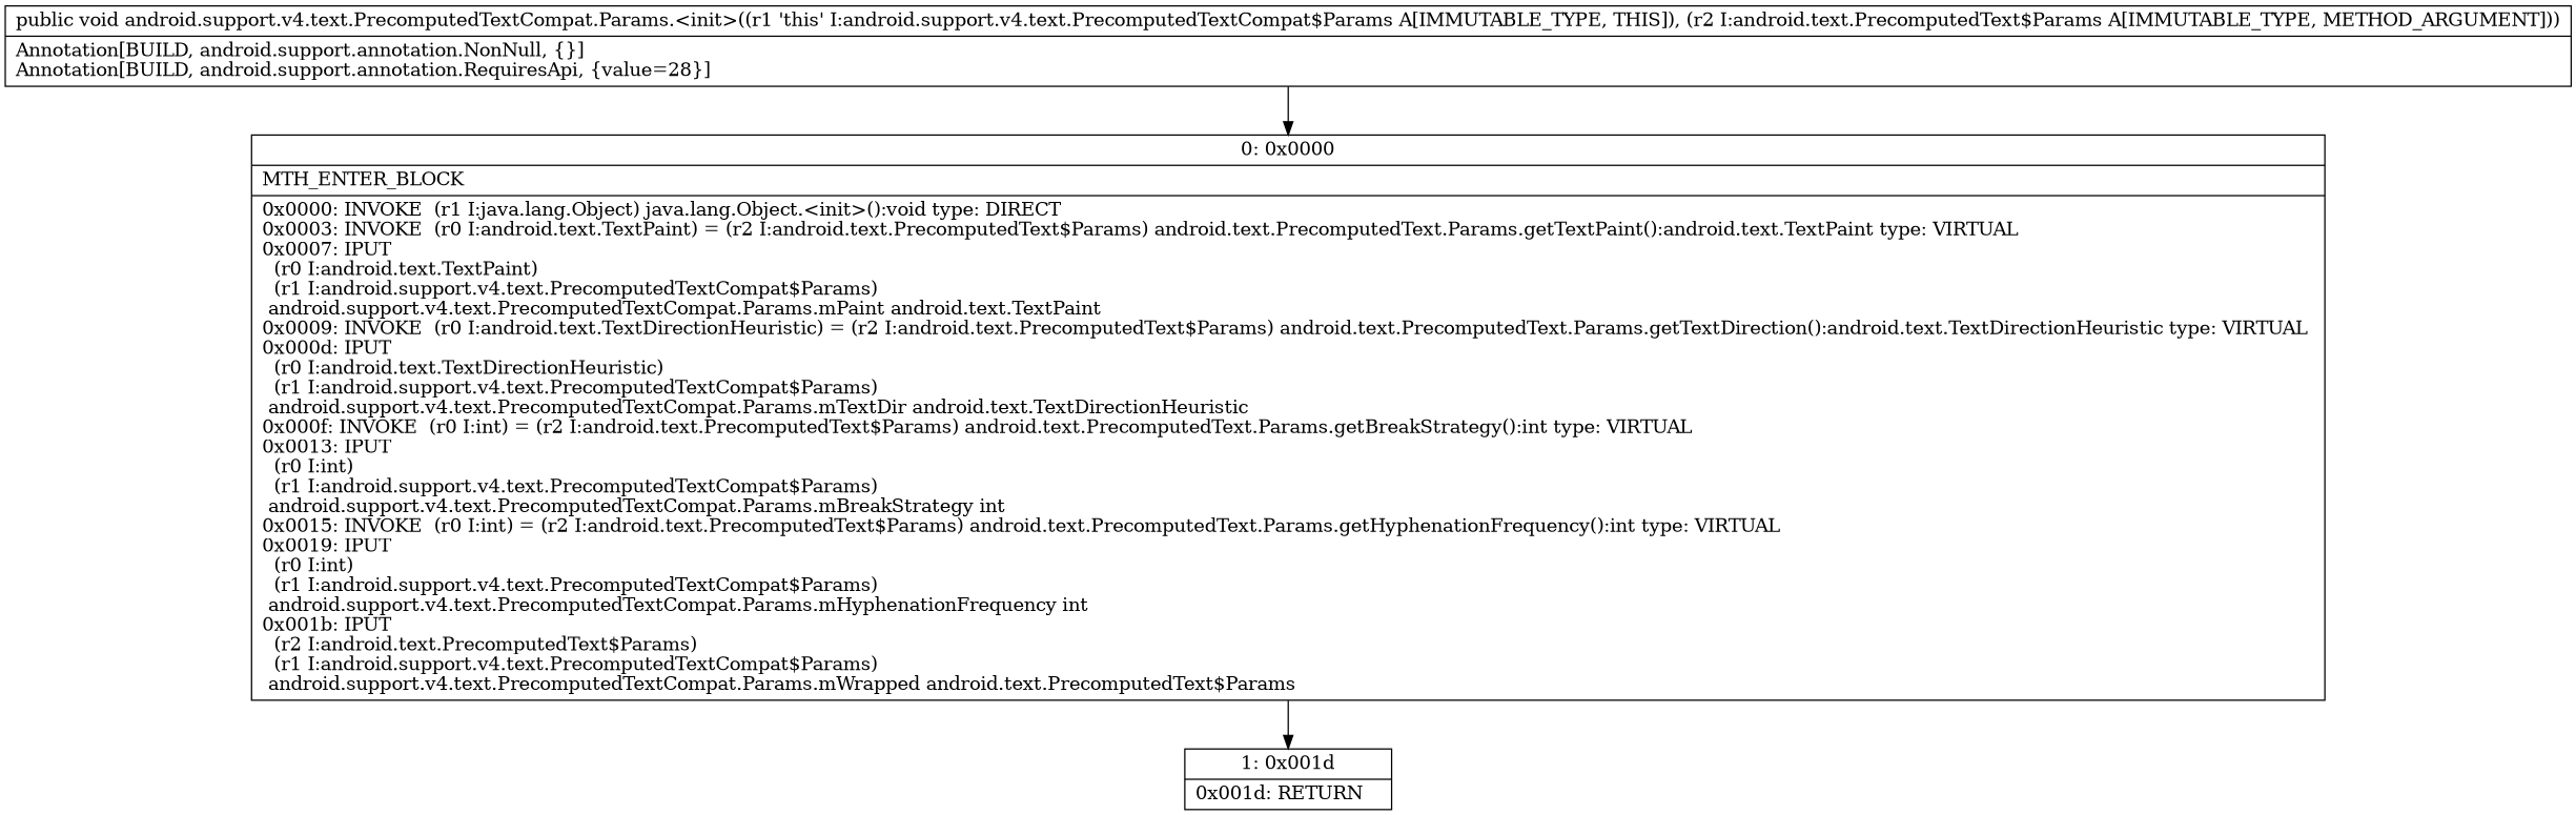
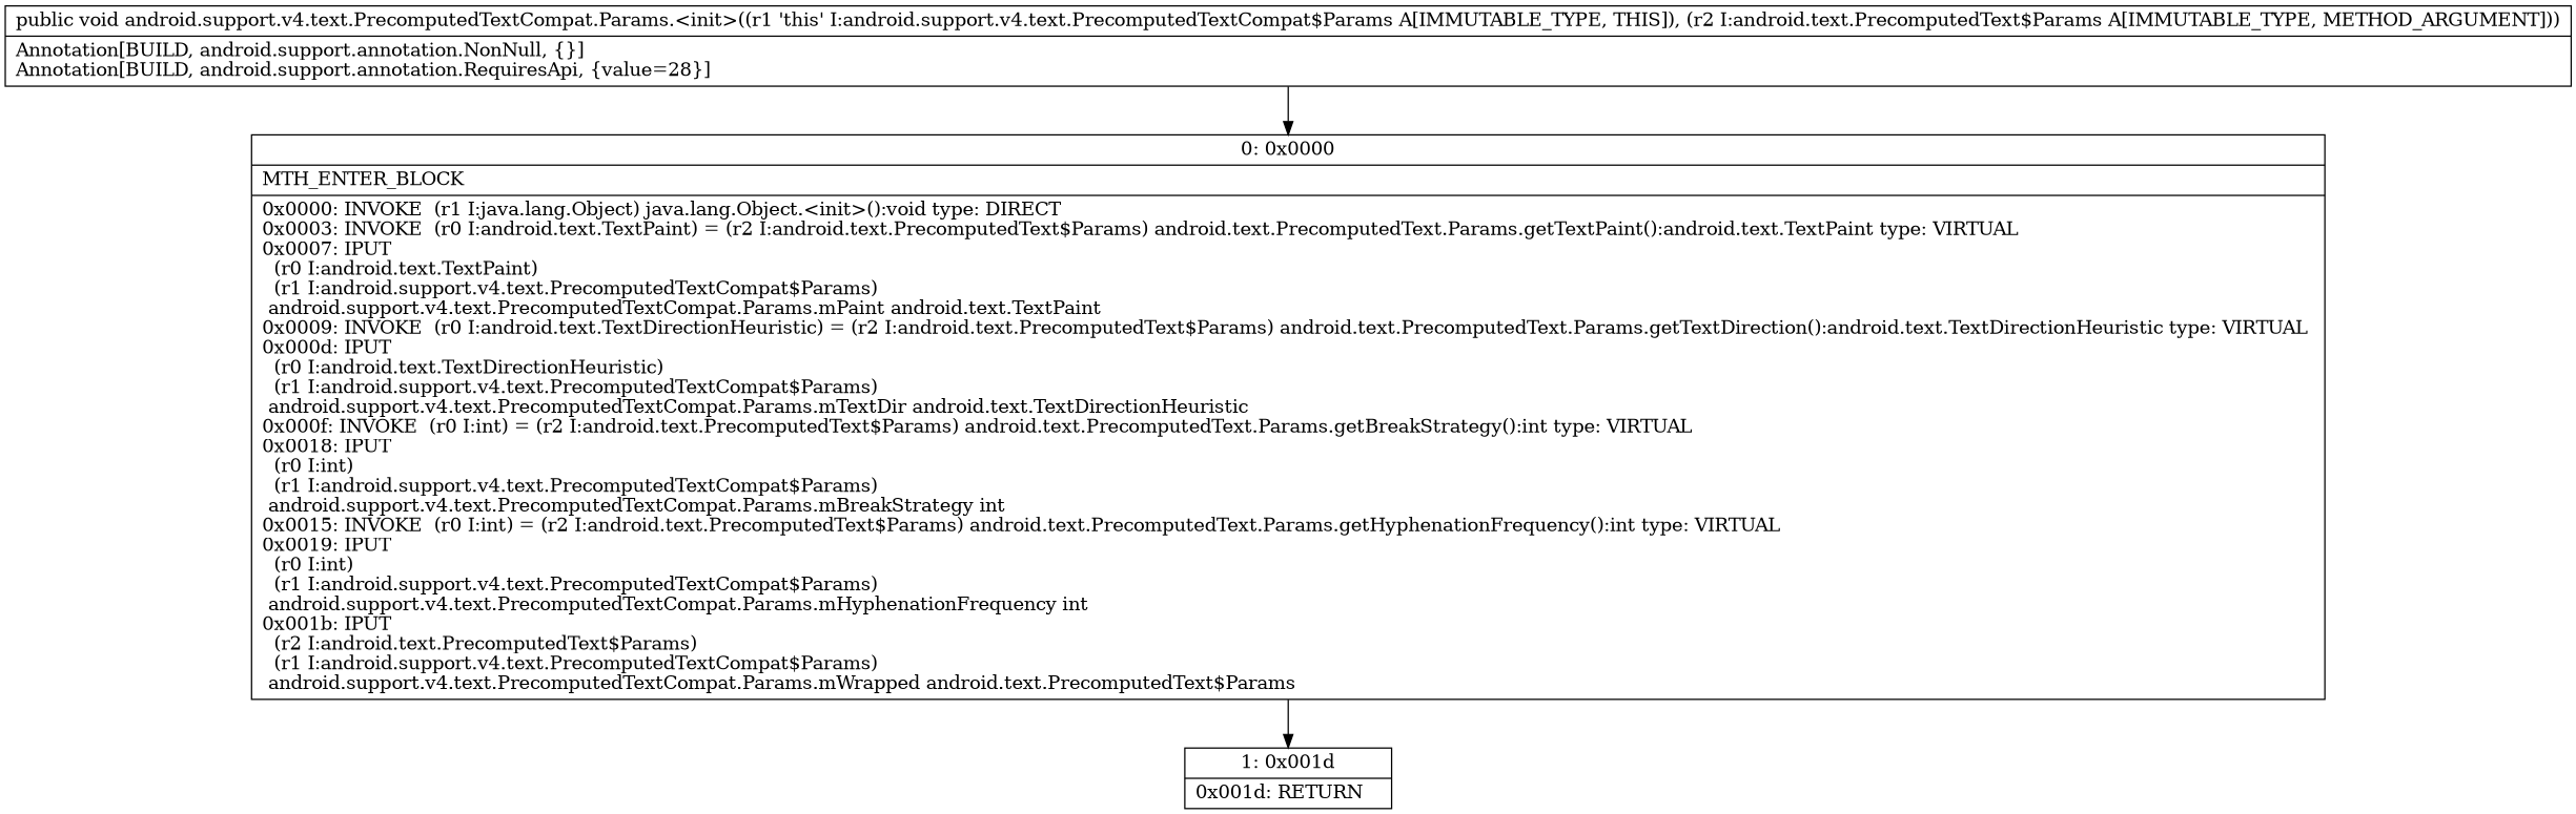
  digraph {
    node [shape=record]
-   n1 [label="{0\:\ 0x0000|MTH_ENTER_BLOCK\l|0x0000: INVOKE  (r1 I:java.lang.Object) java.lang.Object.\<init\>():void type: DIRECT \l0x0003: INVOKE  (r0 I:android.text.TextPaint) = (r2 I:android.text.PrecomputedText$Params) android.text.PrecomputedText.Params.getTextPaint():android.text.TextPaint type: VIRTUAL \l0x0007: IPUT  \l  (r0 I:android.text.TextPaint)\l  (r1 I:android.support.v4.text.PrecomputedTextCompat$Params)\l android.support.v4.text.PrecomputedTextCompat.Params.mPaint android.text.TextPaint \l0x0009: INVOKE  (r0 I:android.text.TextDirectionHeuristic) = (r2 I:android.text.PrecomputedText$Params) android.text.PrecomputedText.Params.getTextDirection():android.text.TextDirectionHeuristic type: VIRTUAL \l0x000d: IPUT  \l  (r0 I:android.text.TextDirectionHeuristic)\l  (r1 I:android.support.v4.text.PrecomputedTextCompat$Params)\l android.support.v4.text.PrecomputedTextCompat.Params.mTextDir android.text.TextDirectionHeuristic \l0x000f: INVOKE  (r0 I:int) = (r2 I:android.text.PrecomputedText$Params) android.text.PrecomputedText.Params.getBreakStrategy():int type: VIRTUAL \l0x0013: IPUT  \l  (r0 I:int)\l  (r1 I:android.support.v4.text.PrecomputedTextCompat$Params)\l android.support.v4.text.PrecomputedTextCompat.Params.mBreakStrategy int \l0x0015: INVOKE  (r0 I:int) = (r2 I:android.text.PrecomputedText$Params) android.text.PrecomputedText.Params.getHyphenationFrequency():int type: VIRTUAL \l0x0019: IPUT  \l  (r0 I:int)\l  (r1 I:android.support.v4.text.PrecomputedTextCompat$Params)\l android.support.v4.text.PrecomputedTextCompat.Params.mHyphenationFrequency int \l0x001b: IPUT  \l  (r2 I:android.text.PrecomputedText$Params)\l  (r1 I:android.support.v4.text.PrecomputedTextCompat$Params)\l android.support.v4.text.PrecomputedTextCompat.Params.mWrapped android.text.PrecomputedText$Params \l}"]
+   n1 [label="{0\:\ 0x0000|MTH_ENTER_BLOCK\l|0x0000: INVOKE  (r1 I:java.lang.Object) java.lang.Object.\<init\>():void type: DIRECT \l0x0003: INVOKE  (r0 I:android.text.TextPaint) = (r2 I:android.text.PrecomputedText$Params) android.text.PrecomputedText.Params.getTextPaint():android.text.TextPaint type: VIRTUAL \l0x0007: IPUT  \l  (r0 I:android.text.TextPaint)\l  (r1 I:android.support.v4.text.PrecomputedTextCompat$Params)\l android.support.v4.text.PrecomputedTextCompat.Params.mPaint android.text.TextPaint \l0x0009: INVOKE  (r0 I:android.text.TextDirectionHeuristic) = (r2 I:android.text.PrecomputedText$Params) android.text.PrecomputedText.Params.getTextDirection():android.text.TextDirectionHeuristic type: VIRTUAL \l0x000d: IPUT  \l  (r0 I:android.text.TextDirectionHeuristic)\l  (r1 I:android.support.v4.text.PrecomputedTextCompat$Params)\l android.support.v4.text.PrecomputedTextCompat.Params.mTextDir android.text.TextDirectionHeuristic \l0x000f: INVOKE  (r0 I:int) = (r2 I:android.text.PrecomputedText$Params) android.text.PrecomputedText.Params.getBreakStrategy():int type: VIRTUAL \l0x0018: IPUT  \l  (r0 I:int)\l  (r1 I:android.support.v4.text.PrecomputedTextCompat$Params)\l android.support.v4.text.PrecomputedTextCompat.Params.mBreakStrategy int \l0x0015: INVOKE  (r0 I:int) = (r2 I:android.text.PrecomputedText$Params) android.text.PrecomputedText.Params.getHyphenationFrequency():int type: VIRTUAL \l0x0019: IPUT  \l  (r0 I:int)\l  (r1 I:android.support.v4.text.PrecomputedTextCompat$Params)\l android.support.v4.text.PrecomputedTextCompat.Params.mHyphenationFrequency int \l0x001b: IPUT  \l  (r2 I:android.text.PrecomputedText$Params)\l  (r1 I:android.support.v4.text.PrecomputedTextCompat$Params)\l android.support.v4.text.PrecomputedTextCompat.Params.mWrapped android.text.PrecomputedText$Params \l}"]
    n2 [label="{1\:\ 0x001d|0x001d: RETURN   \l}"]
    n3 [label="{public void android.support.v4.text.PrecomputedTextCompat.Params.\<init\>((r1 'this' I:android.support.v4.text.PrecomputedTextCompat$Params A[IMMUTABLE_TYPE, THIS]), (r2 I:android.text.PrecomputedText$Params A[IMMUTABLE_TYPE, METHOD_ARGUMENT]))  | Annotation[BUILD, android.support.annotation.NonNull, \{\}]\lAnnotation[BUILD, android.support.annotation.RequiresApi, \{value=28\}]\l}"]
    n1 -> n2
    n3 -> n1
  }
